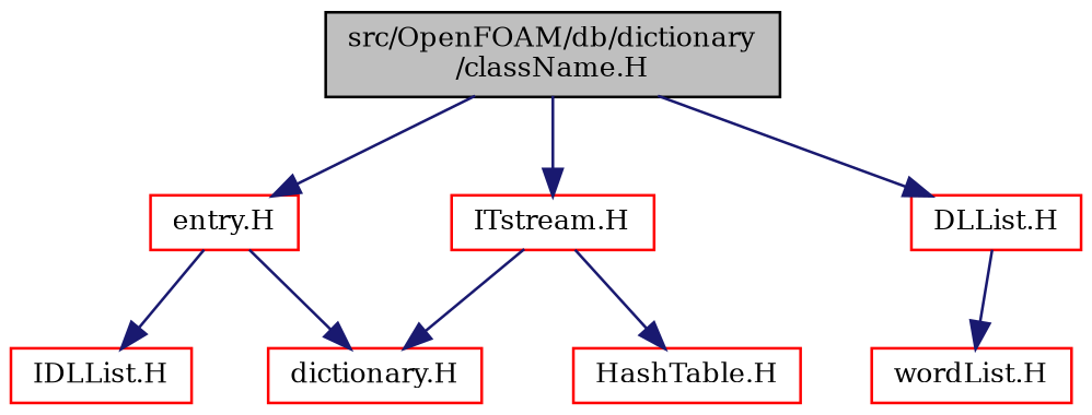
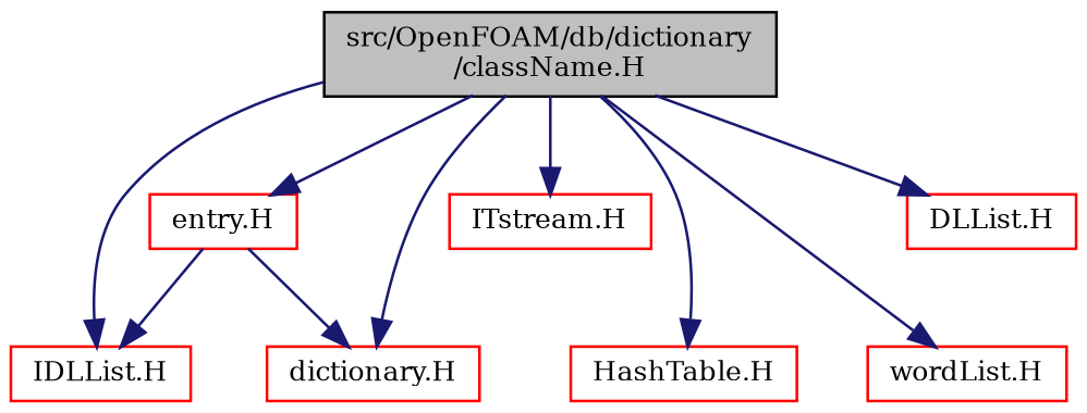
  digraph {
    fontname="DejaVu Serif"
    node [color=red fontname="DejaVu Serif" fontsize=10 shape=record]
    edge [color=midnightblue fontname="DejaVu Serif" fontsize=10 labelfontname=Helvetica labelfontsize=10 style=solid]
    n1 [color=black fillcolor=grey75 fontcolor=black height=0.2 label="src/OpenFOAM/db/dictionary\l/className.H" style=filled width=0.4]
    n2 [height=0.2 label="entry.H" width=0.4]
    n3 [height=0.2 label="IDLList.H" width=0.4]
    n4 [height=0.2 label="dictionary.H" width=0.4]
    n5 [height=0.2 label="DLList.H" width=0.4]
    n6 [height=0.2 label="ITstream.H" width=0.4]
    n7 [height=0.2 label="HashTable.H" width=0.4]
    n8 [height=0.2 label="wordList.H" width=0.4]
    n1 -> n2
-   n6 -> n4
+   n1 -> n3
+   n1 -> n4
    n1 -> n5
    n1 -> n6
-   n6 -> n7
-   n5 -> n8
+   n1 -> n7
+   n1 -> n8
    n2 -> n3
    n2 -> n4
  }
